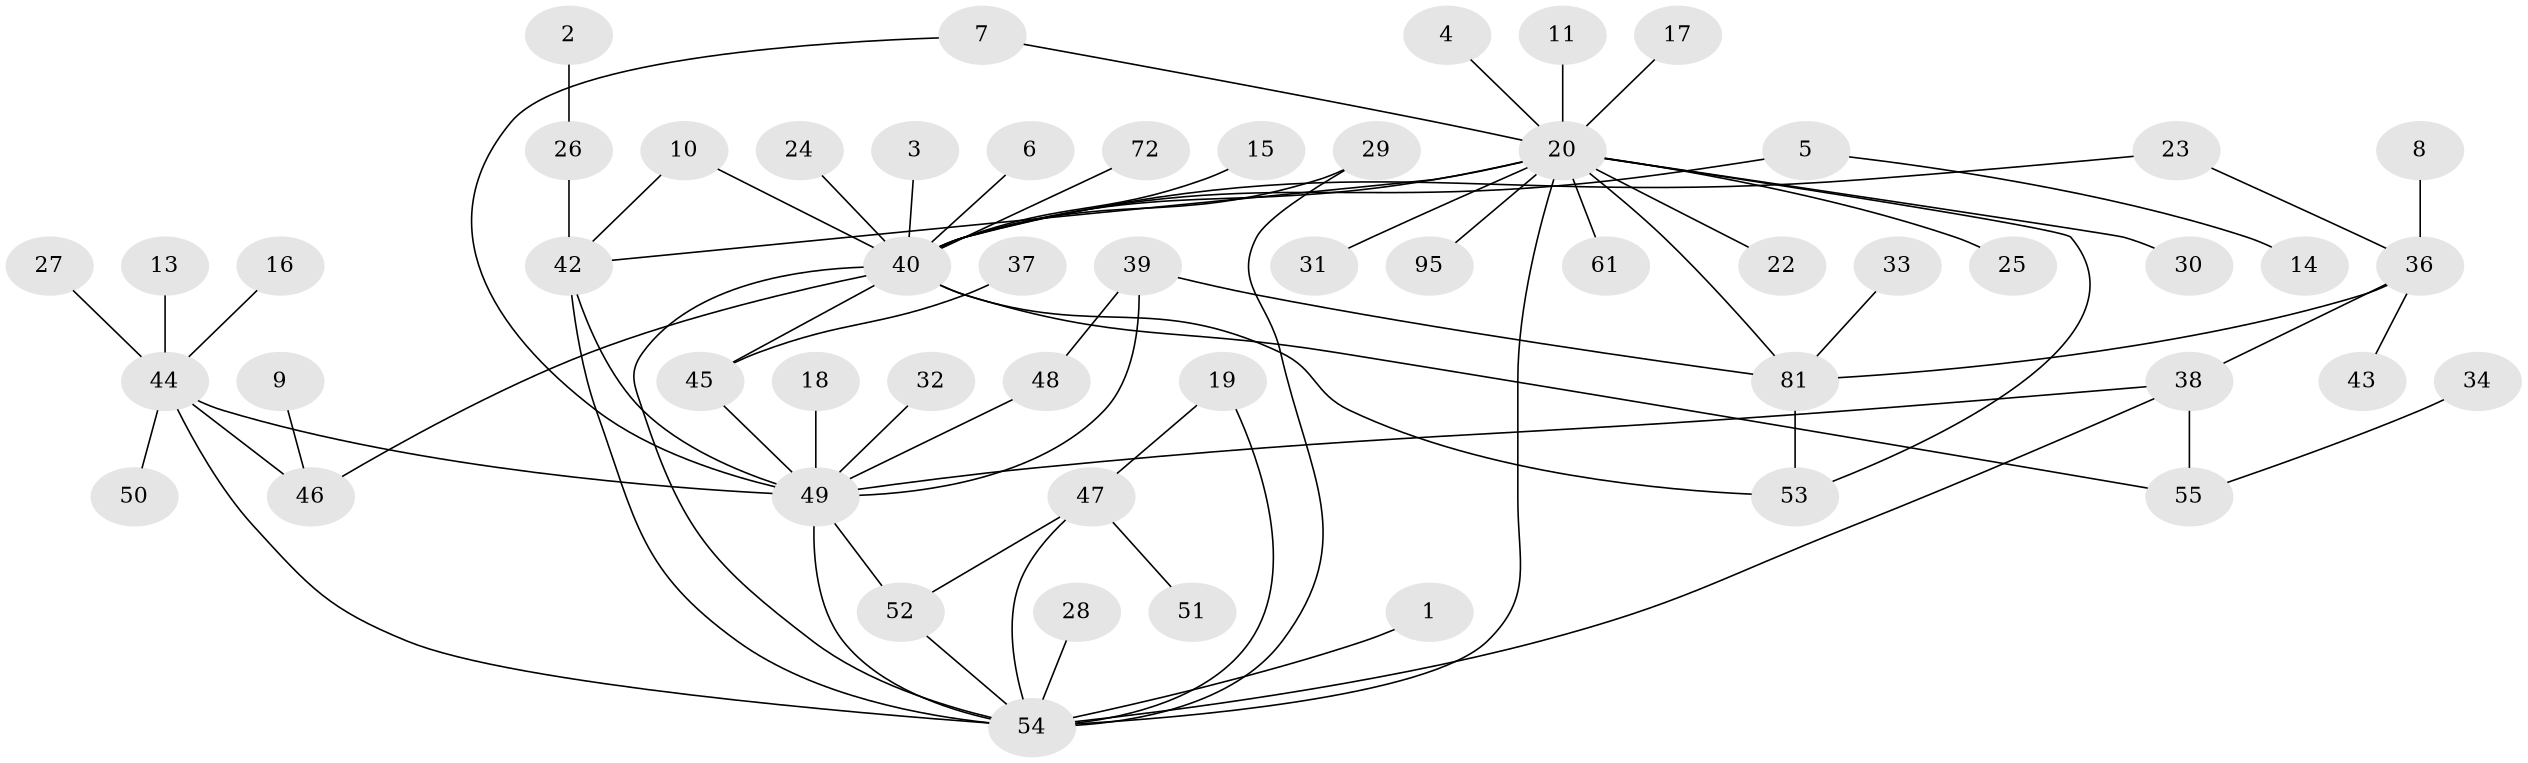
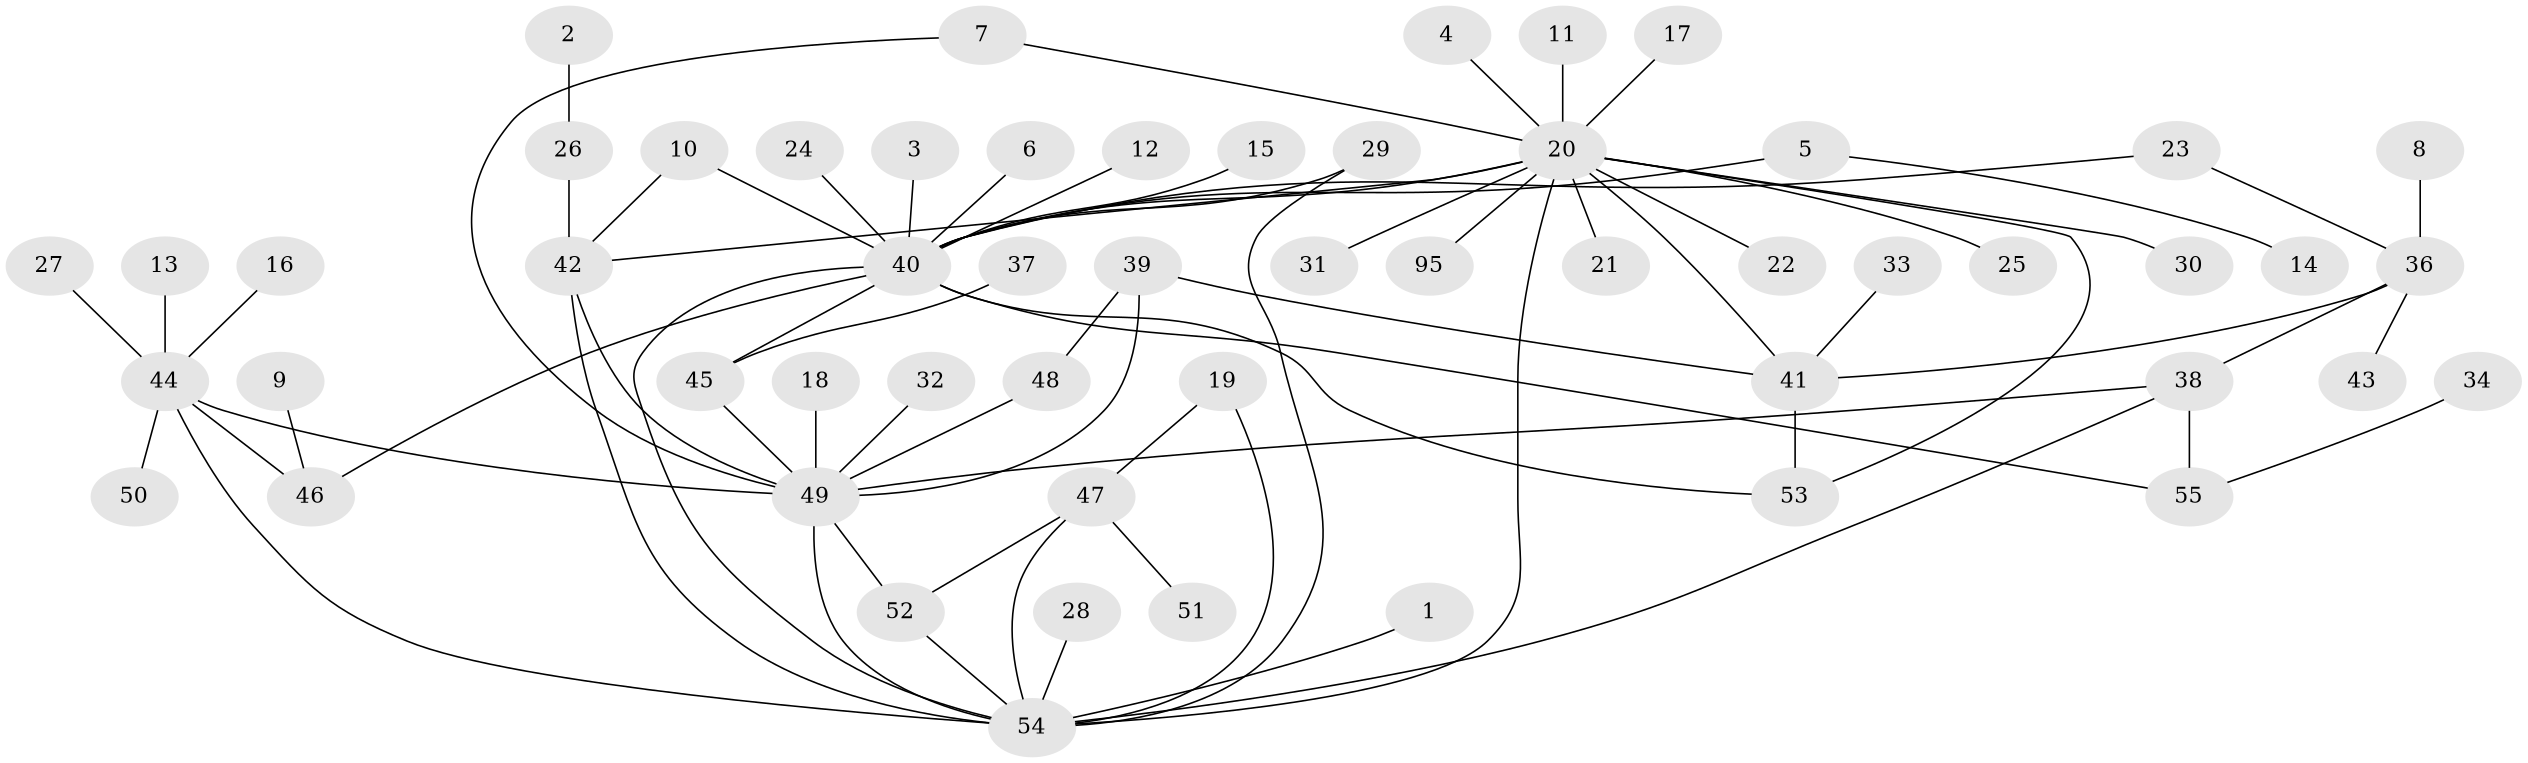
  graph {
    node [color=gray90 style=filled]
    edge [weight=1.0]
    1
    54
    2
    26
    42
    44
    49
    46
    50
    3
    40
    53
    55
    45
    4
    20
-   21 [label=61]
+   21
    22
    25
    30
    31
    n22 [label=95]
-   41 [label=81]
+   41
    5
    14
    6
    7
    52
    8
    36
    38
    43
    9
    10
    11
-   12 [label=72]
+   12
    13
    15
    16
    17
    18
    19
    47
    51
    23
    24
    27
    28
    29
    32
    33
    34
    37
    39
    48
    1 -- 54
    2 -- 26
    26 -- 42
    42 -- 54
    42 -- 49
    44 -- 54
    44 -- 49
    44 -- 46
    44 -- 50
    49 -- 54
    49 -- 52
    3 -- 40
    40 -- 54
    40 -- 46
    40 -- 53
    40 -- 55
    40 -- 45
    45 -- 49
    4 -- 20
    20 -- 54
    20 -- 42
    20 -- 40
    20 -- 53
    20 -- 21
    20 -- 22
    20 -- 25
    20 -- 30
    20 -- 31
    20 -- n22
    20 -- 41
    41 -- 53
    5 -- 40
    5 -- 14
    6 -- 40
    7 -- 49
    7 -- 20
    52 -- 54
    8 -- 36
    36 -- 41
    36 -- 38
    36 -- 43
    38 -- 54
    38 -- 49
    38 -- 55
    9 -- 46
    10 -- 42
    10 -- 40
    11 -- 20
    12 -- 40
    13 -- 44
    15 -- 40
    16 -- 44
    17 -- 20
    18 -- 49
    19 -- 54
    19 -- 47
    47 -- 54
    47 -- 52
    47 -- 51
    23 -- 40
    23 -- 36
    24 -- 40
    27 -- 44
    28 -- 54
    29 -- 54
    29 -- 40
    32 -- 49
    33 -- 41
    34 -- 55
    37 -- 45
    39 -- 49
    39 -- 41
    39 -- 48
    48 -- 49
  }
